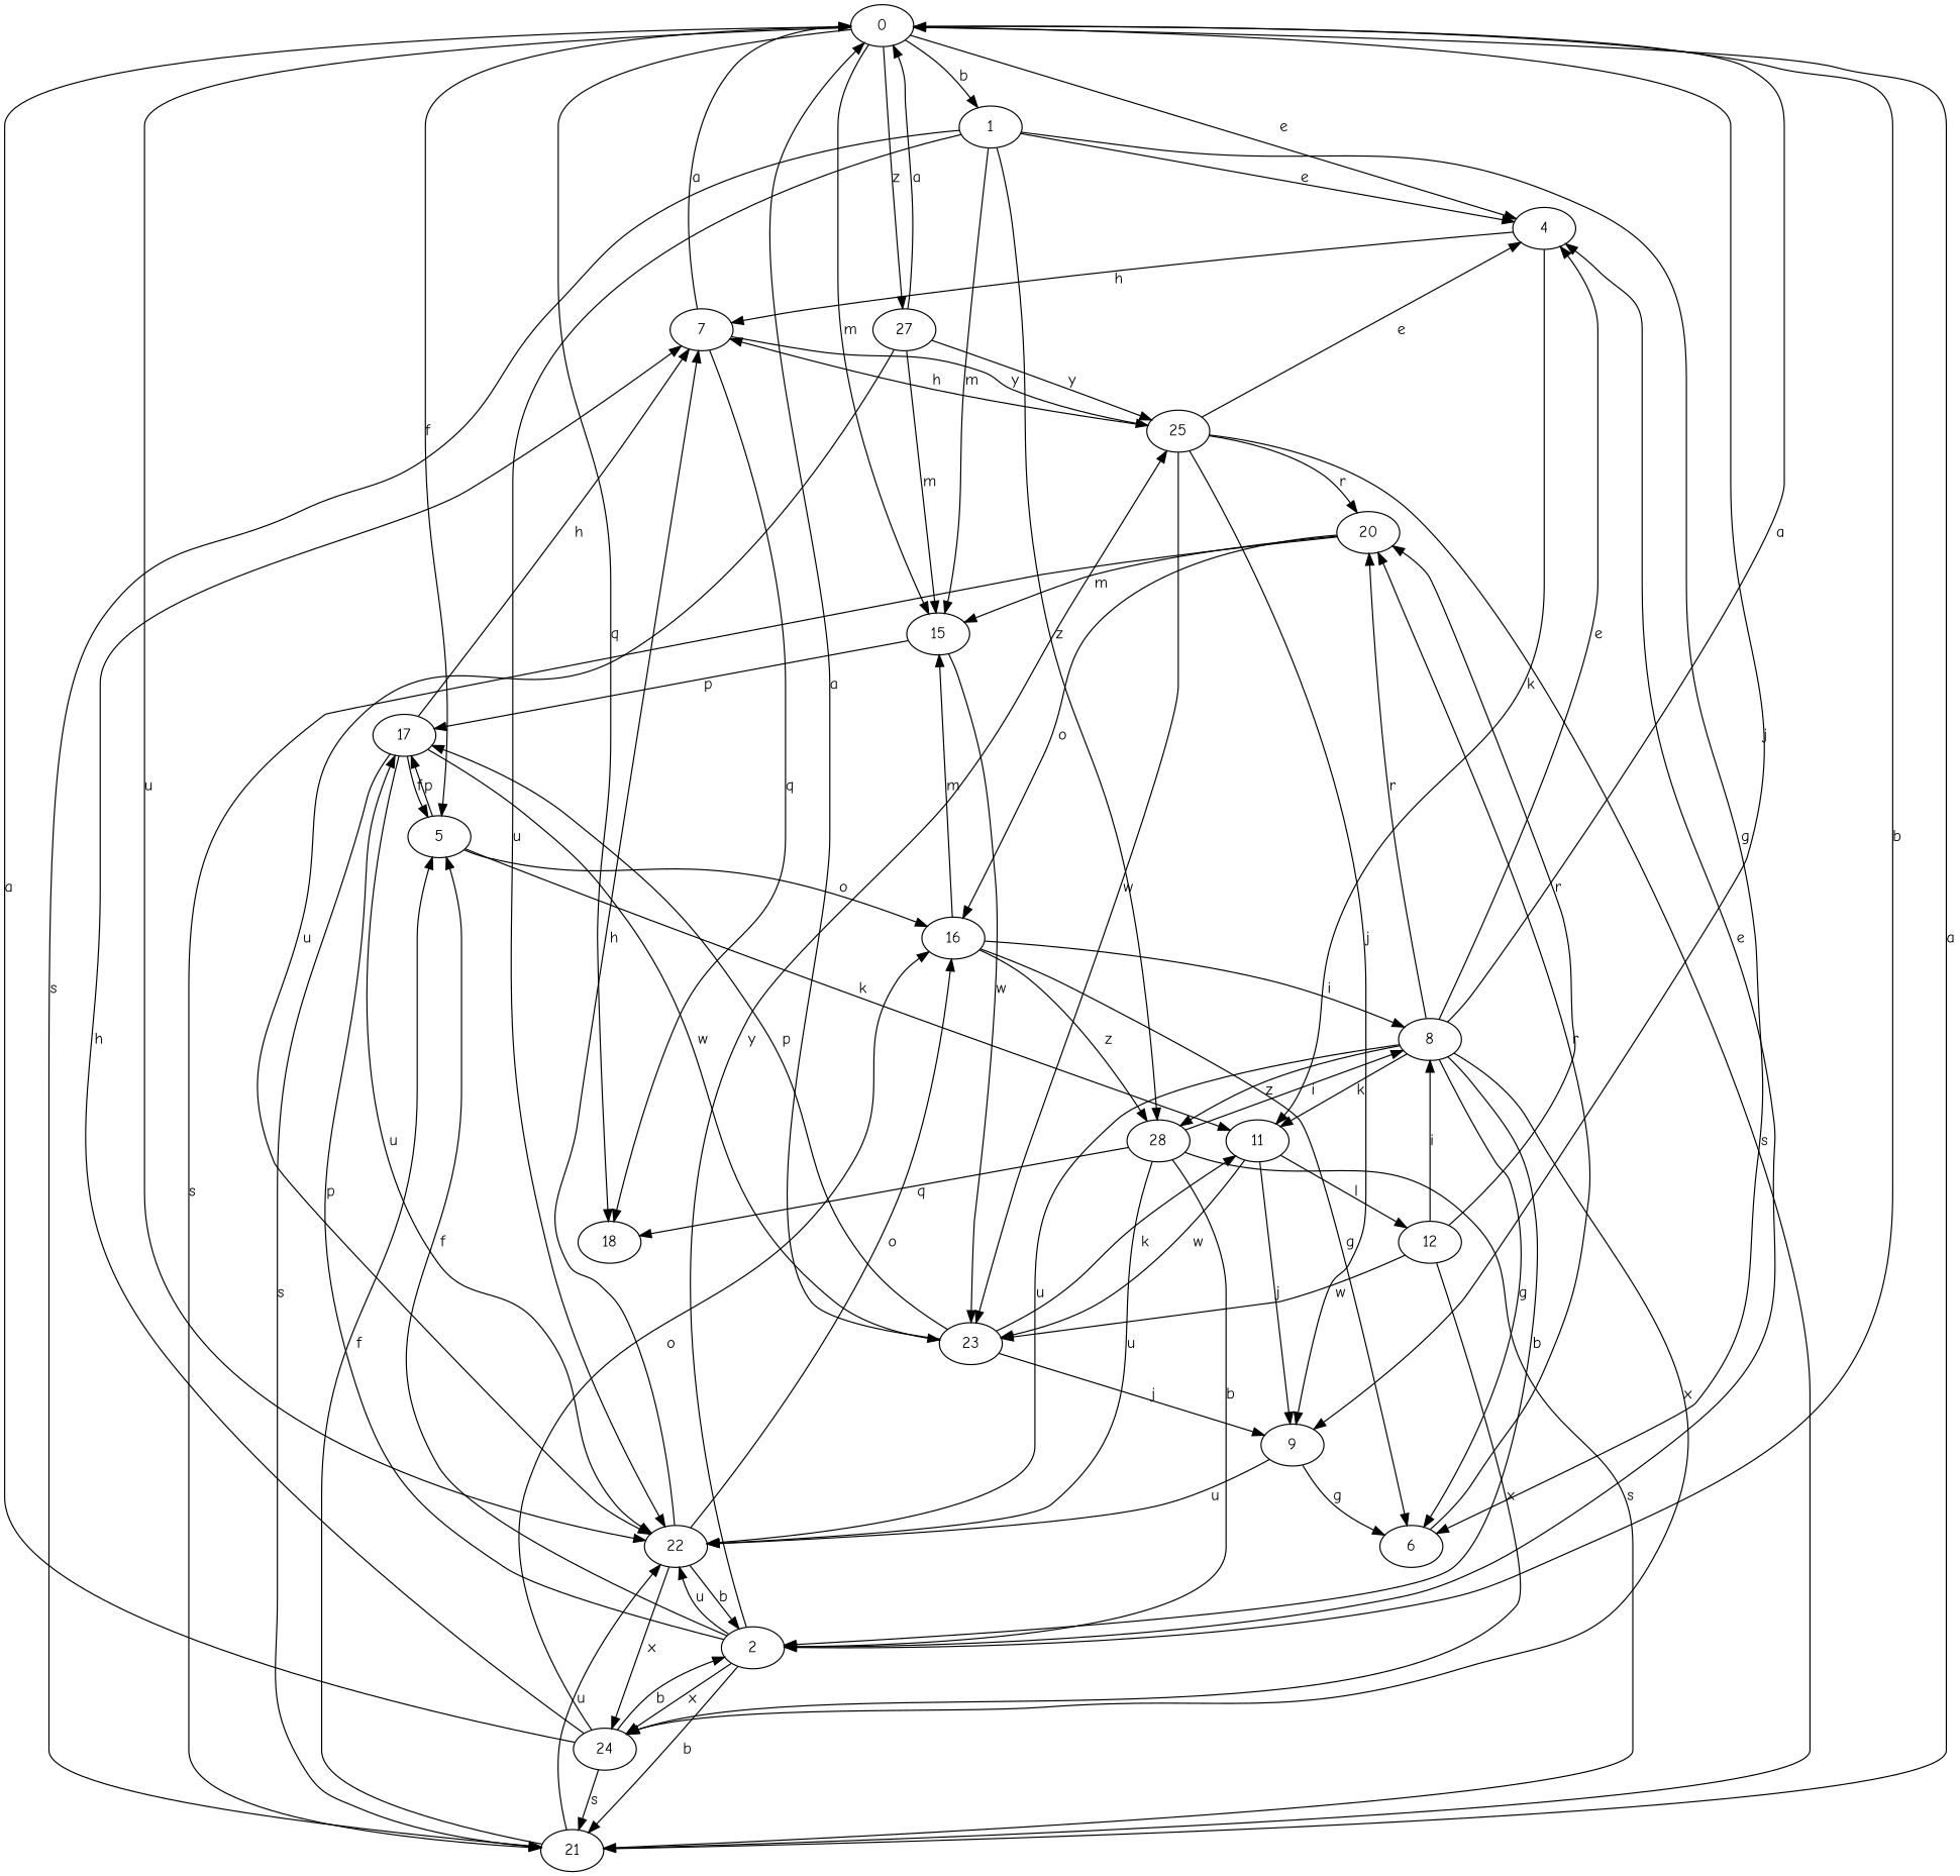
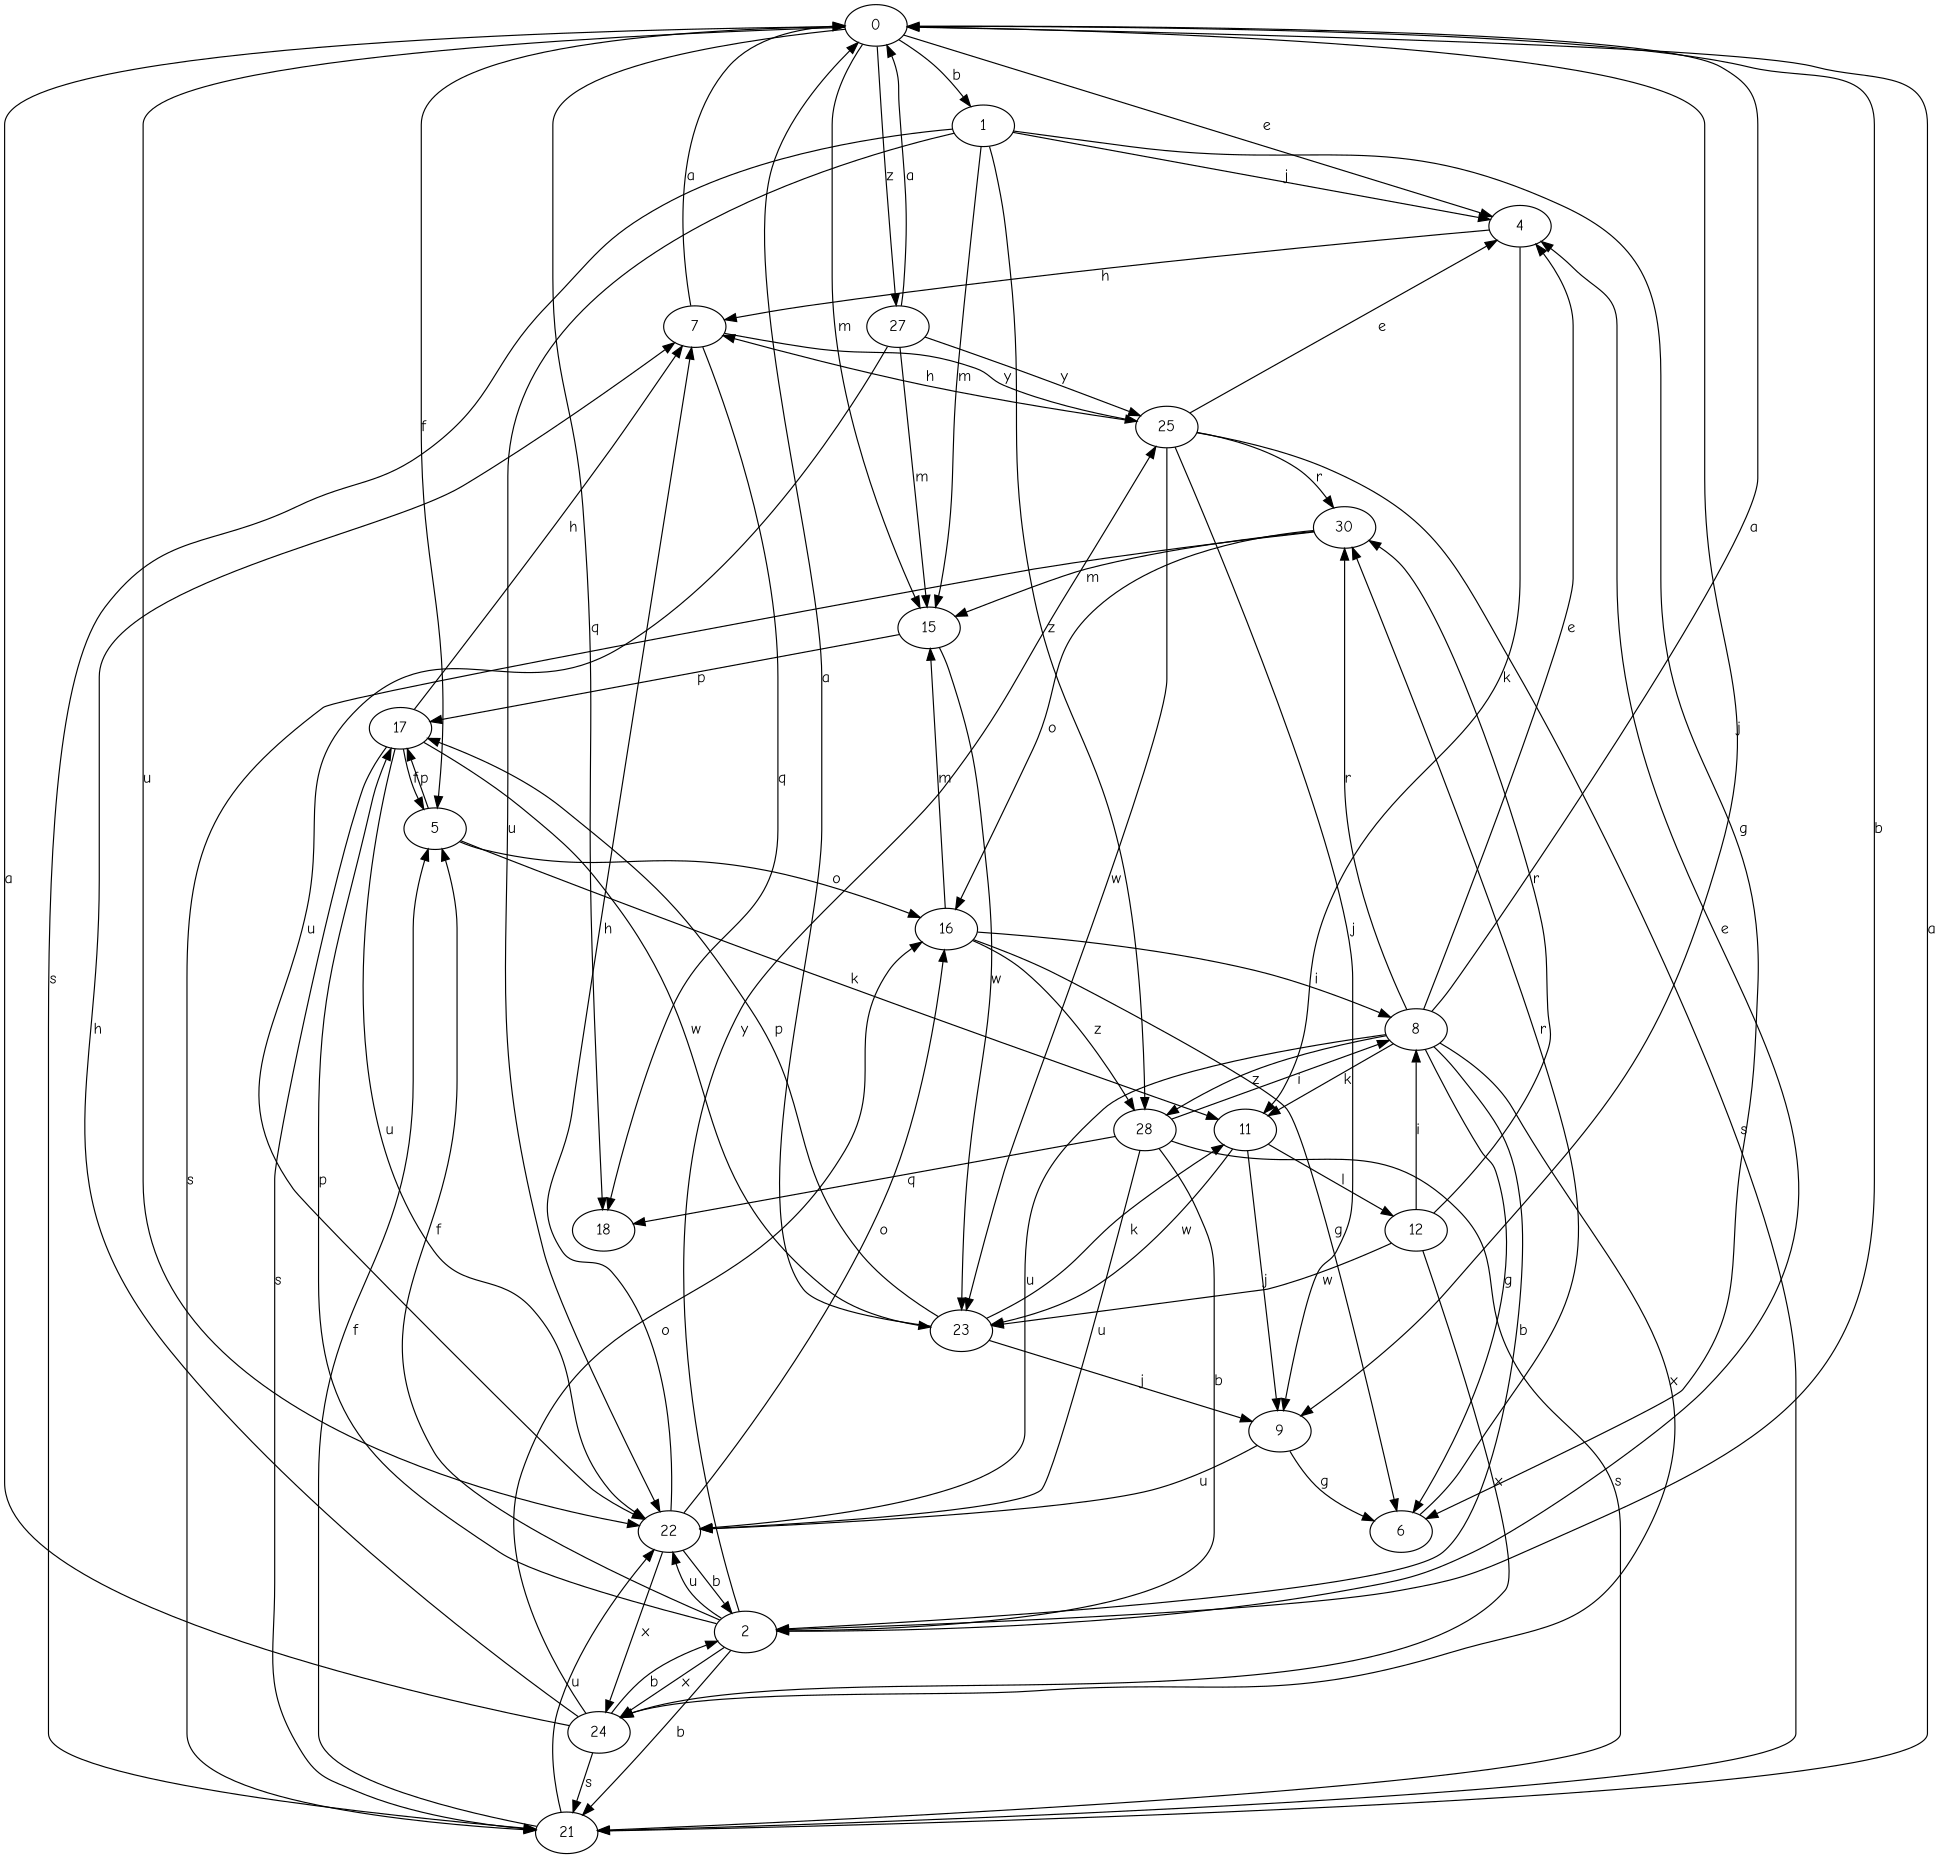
  strict digraph {
    fontname="Comic Neue"
    node [fontname="Comic Neue"]
    edge [fontname="Comic Neue"]
    0
    1
    2
    4
    5
    9
    15
    18
    22
    27
    6
    21
    28
    17
    24
    25
    7
    11
    16
    23
-   20
+   20 [label=30]
    8
    12
    0 -> 1 [label=b]
    0 -> 2 [label=b]
    0 -> 4 [label=e]
    0 -> 5 [label=f]
    0 -> 9 [label=j]
    0 -> 15 [label=m]
    0 -> 18 [label=q]
    0 -> 22 [label=u]
    0 -> 27 [label=z]
-   1 -> 4 [label=e]
+   1 -> 4 [label=j]
    1 -> 15 [label=m]
    1 -> 22 [label=u]
    1 -> 6 [label=g]
    1 -> 21 [label=s]
    1 -> 28 [label=z]
    2 -> 4 [label=e]
    2 -> 5 [label=f]
    2 -> 22 [label=u]
    2 -> 21 [label=b]
    2 -> 17 [label=p]
    2 -> 24 [label=x]
    2 -> 25 [label=y]
    4 -> 7 [label=h]
    4 -> 11 [label=k]
    5 -> 17 [label=p]
    5 -> 11 [label=k]
    5 -> 16 [label=o]
    9 -> 22 [label=u]
    9 -> 6 [label=g]
    15 -> 17 [label=p]
    15 -> 23 [label=w]
    22 -> 2 [label=b]
    22 -> 24 [label=x]
    22 -> 7 [label=h]
    22 -> 16 [label=o]
    27 -> 0 [label=a]
    27 -> 15 [label=m]
    27 -> 22 [label=u]
    27 -> 25 [label=y]
    6 -> 20 [label=r]
    21 -> 0 [label=a]
    21 -> 5 [label=f]
    21 -> 22 [label=u]
    28 -> 2 [label=b]
    28 -> 18 [label=q]
    28 -> 22 [label=u]
    28 -> 21 [label=s]
    28 -> 8 [label=i]
    17 -> 5 [label=f]
    17 -> 22 [label=u]
    17 -> 21 [label=s]
    17 -> 7 [label=h]
    17 -> 23 [label=w]
    24 -> 0 [label=a]
    24 -> 2 [label=b]
    24 -> 21 [label=s]
    24 -> 7 [label=h]
    24 -> 16 [label=o]
    25 -> 4 [label=e]
    25 -> 9 [label=j]
    25 -> 21 [label=s]
    25 -> 7 [label=h]
    25 -> 23 [label=w]
    25 -> 20 [label=r]
    7 -> 0 [label=a]
    7 -> 18 [label=q]
    7 -> 25 [label=y]
    11 -> 9 [label=j]
    11 -> 23 [label=w]
    11 -> 12 [label=l]
    16 -> 15 [label=m]
    16 -> 6 [label=g]
    16 -> 28 [label=z]
    16 -> 8 [label=i]
    23 -> 0 [label=a]
    23 -> 9 [label=j]
    23 -> 17 [label=p]
    23 -> 11 [label=k]
    20 -> 15 [label=m]
    20 -> 21 [label=s]
    20 -> 16 [label=o]
    8 -> 0 [label=a]
    8 -> 2 [label=b]
    8 -> 4 [label=e]
    8 -> 22 [label=u]
    8 -> 6 [label=g]
    8 -> 28 [label=z]
    8 -> 24 [label=x]
    8 -> 11 [label=k]
    8 -> 20 [label=r]
    12 -> 24 [label=x]
    12 -> 23 [label=w]
    12 -> 20 [label=r]
    12 -> 8 [label=i]
  }
